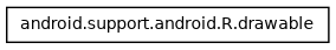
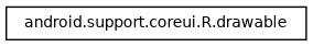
  digraph {
    rankdir=LR
-   n1 [color=black fillcolor=white fontname=Helvetica fontsize=10 height=0.2 label="android.support.android.R.drawable" shape=record style=filled width=0.4]
+   n1 [color=black fillcolor=white fontname=Helvetica fontsize=10 height=0.2 label="android.support.coreui.R.drawable" shape=record style=filled width=0.4]
  }
